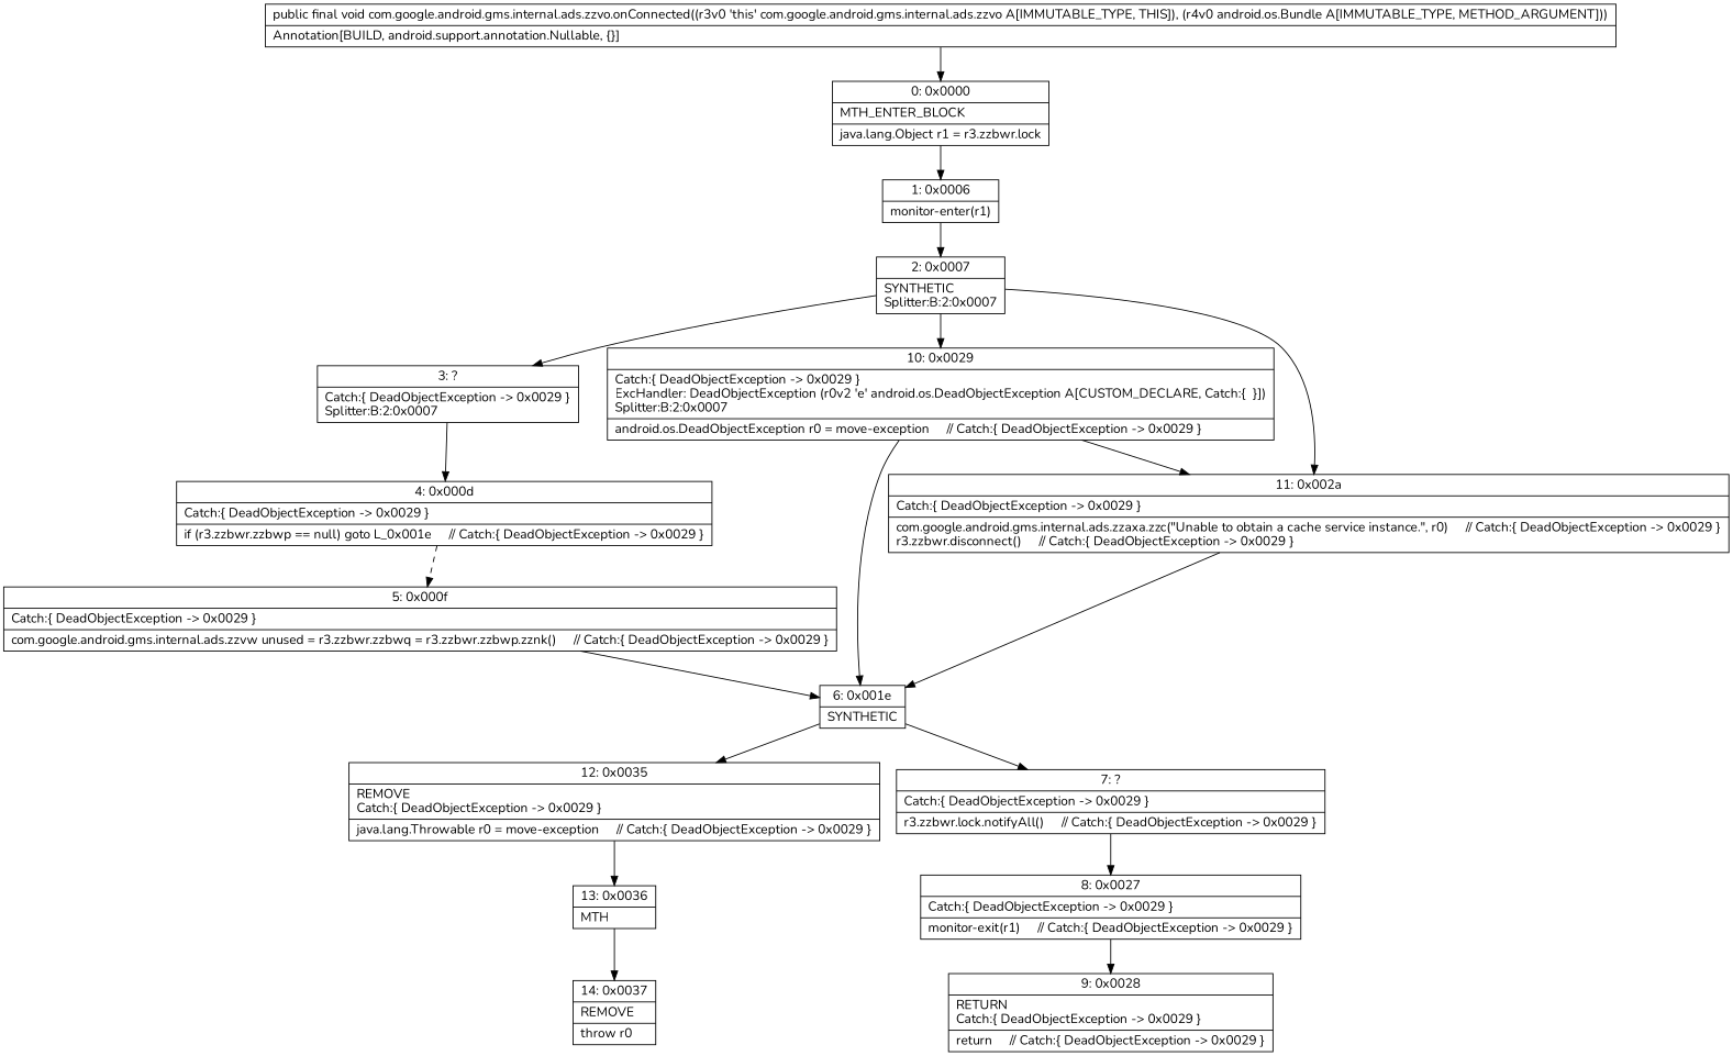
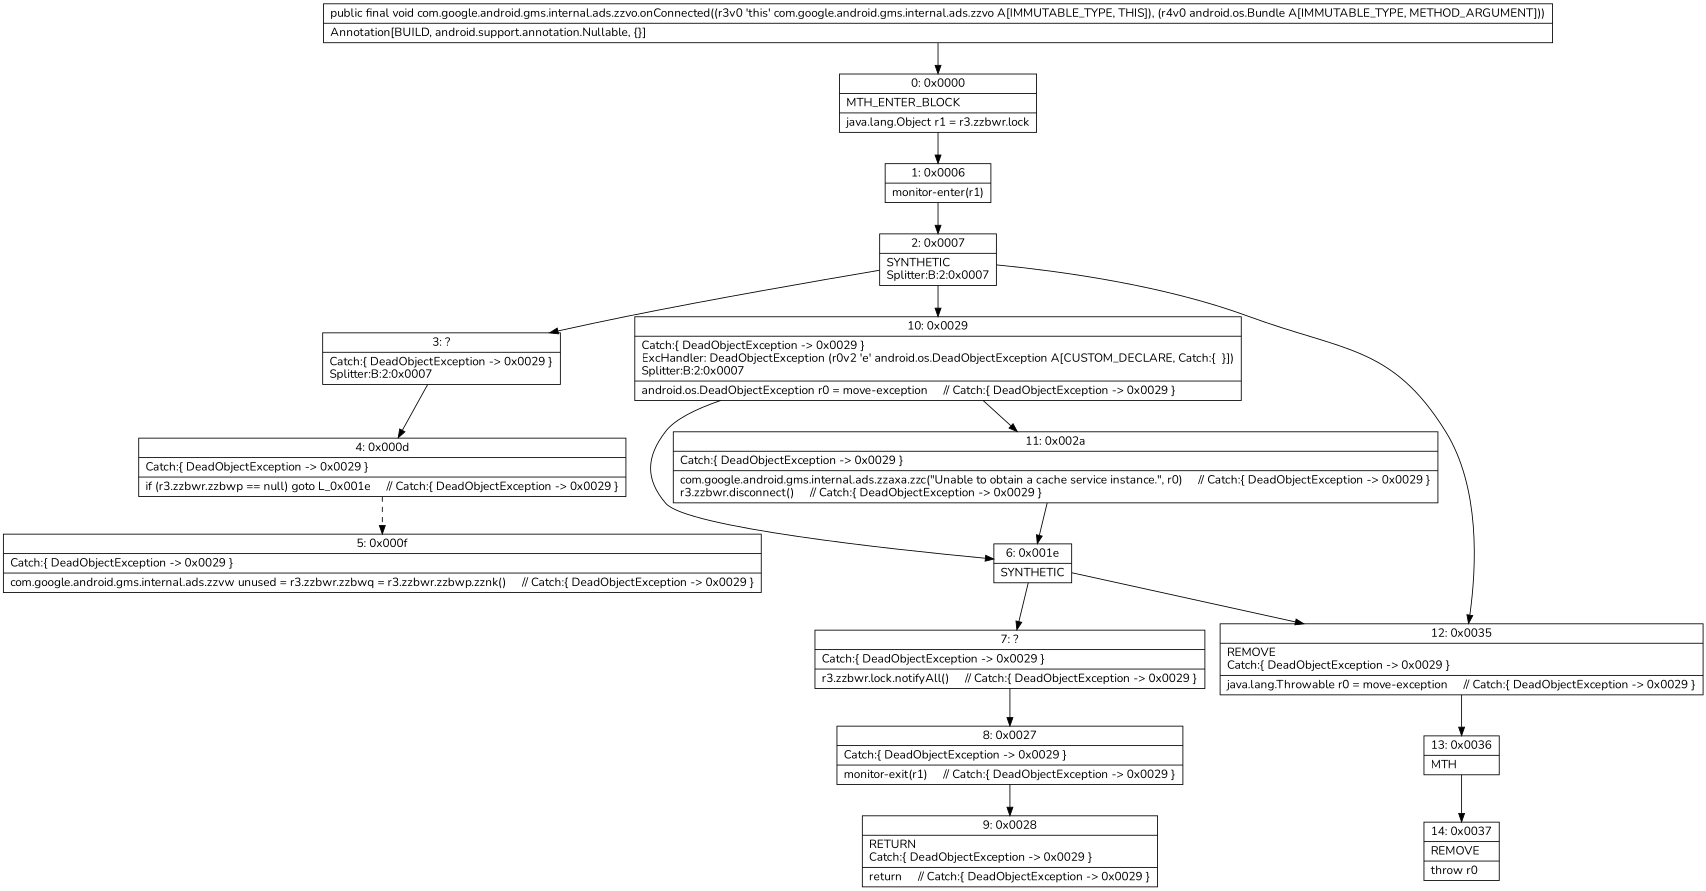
  digraph {
    fontname=Nunito
    node [fontname=Nunito shape=record]
    edge [fontname=Nunito]
    n1 [label="{0\:\ 0x0000|MTH_ENTER_BLOCK\l|java.lang.Object r1 = r3.zzbwr.lock\l}"]
    n2 [label="{1\:\ 0x0006|monitor\-enter(r1)\l}"]
    n3 [label="{2\:\ 0x0007|SYNTHETIC\lSplitter:B:2:0x0007\l}"]
    n4 [label="{3\:\ ?|Catch:\{ DeadObjectException \-\> 0x0029 \}\lSplitter:B:2:0x0007\l}"]
    n5 [label="{10\:\ 0x0029|Catch:\{ DeadObjectException \-\> 0x0029 \}\lExcHandler: DeadObjectException (r0v2 'e' android.os.DeadObjectException A[CUSTOM_DECLARE, Catch:\{  \}])\lSplitter:B:2:0x0007\l|android.os.DeadObjectException r0 = move\-exception     \/\/ Catch:\{ DeadObjectException \-\> 0x0029 \}\l}"]
    n6 [label="{12\:\ 0x0035|REMOVE\lCatch:\{ DeadObjectException \-\> 0x0029 \}\l|java.lang.Throwable r0 = move\-exception     \/\/ Catch:\{ DeadObjectException \-\> 0x0029 \}\l}"]
    n7 [label="{4\:\ 0x000d|Catch:\{ DeadObjectException \-\> 0x0029 \}\l|if (r3.zzbwr.zzbwp == null) goto L_0x001e     \/\/ Catch:\{ DeadObjectException \-\> 0x0029 \}\l}"]
    n8 [label="{6\:\ 0x001e|SYNTHETIC\l}"]
    n9 [label="{11\:\ 0x002a|Catch:\{ DeadObjectException \-\> 0x0029 \}\l|com.google.android.gms.internal.ads.zzaxa.zzc(\"Unable to obtain a cache service instance.\", r0)     \/\/ Catch:\{ DeadObjectException \-\> 0x0029 \}\lr3.zzbwr.disconnect()     \/\/ Catch:\{ DeadObjectException \-\> 0x0029 \}\l}"]
    n10 [label="{13\:\ 0x0036|MTH\l}"]
    n11 [label="{5\:\ 0x000f|Catch:\{ DeadObjectException \-\> 0x0029 \}\l|com.google.android.gms.internal.ads.zzvw unused = r3.zzbwr.zzbwq = r3.zzbwr.zzbwp.zznk()     \/\/ Catch:\{ DeadObjectException \-\> 0x0029 \}\l}"]
    n12 [label="{7\:\ ?|Catch:\{ DeadObjectException \-\> 0x0029 \}\l|r3.zzbwr.lock.notifyAll()     \/\/ Catch:\{ DeadObjectException \-\> 0x0029 \}\l}"]
    n13 [label="{8\:\ 0x0027|Catch:\{ DeadObjectException \-\> 0x0029 \}\l|monitor\-exit(r1)     \/\/ Catch:\{ DeadObjectException \-\> 0x0029 \}\l}"]
    n14 [label="{9\:\ 0x0028|RETURN\lCatch:\{ DeadObjectException \-\> 0x0029 \}\l|return     \/\/ Catch:\{ DeadObjectException \-\> 0x0029 \}\l}"]
    n15 [label="{14\:\ 0x0037|REMOVE\l|throw r0\l}"]
    n16 [label="{public final void com.google.android.gms.internal.ads.zzvo.onConnected((r3v0 'this' com.google.android.gms.internal.ads.zzvo A[IMMUTABLE_TYPE, THIS]), (r4v0 android.os.Bundle A[IMMUTABLE_TYPE, METHOD_ARGUMENT]))  | Annotation[BUILD, android.support.annotation.Nullable, \{\}]\l}"]
    n1 -> n2
    n2 -> n3
    n3 -> n4
    n3 -> n5
-   n3 -> n9
+   n3 -> n6
    n4 -> n7
    n5 -> n8
    n5 -> n9
    n6 -> n10
    n7 -> n11 [style=dashed]
    n8 -> n6
    n8 -> n12
    n9 -> n8
    n10 -> n15
-   n11 -> n8
    n12 -> n13
    n13 -> n14
    n16 -> n1
  }
